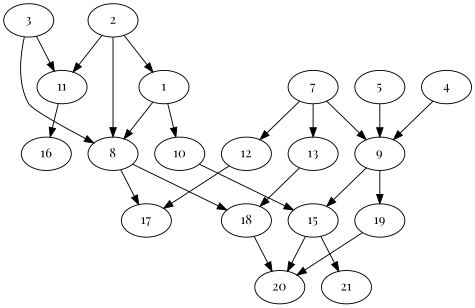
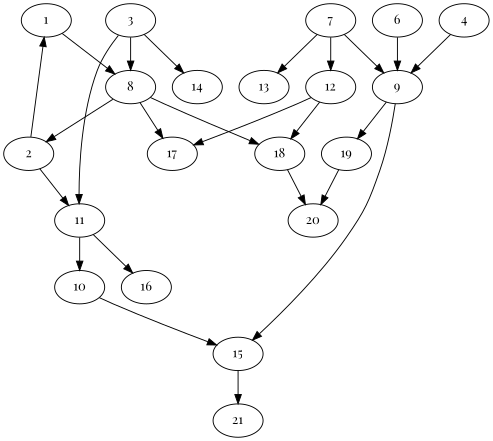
  digraph {
    fontname="Playfair Display"
    node [alpha=0.00 fontname="Playfair Display"]
    edge [fontname="Playfair Display"]
    1 [expect_size=131639046804076494848]
    8 [alpha=0.18 expect_size=608972774045193863168]
    10 [alpha=0.18 expect_size=143326055759586787328]
    17 [alpha=0.16 expect_size=450629249529118982144]
    18 [alpha=0.01 expect_size=250710353342213024]
    15 [alpha=0.11 expect_size=2026058729740941918208]
    20 [alpha=0.02 expect_size=24740777824726540]
    21 [alpha=0.03 expect_size=57280993164860000]
    2 [alpha=0.12 expect_size=1484567513998947254272]
    11 [alpha=0.07 expect_size=9755905070103736]
    16 [alpha=0.17 expect_size=2185855486705568579584]
    12 [alpha=0.13 expect_size=1012990814826624]
    3 [alpha=0.03 expect_size=27888795556035236]
+   14 [alpha=0.11 expect_size=2086492282804151]
    4 [alpha=0.14 expect_size=419009918805649391616]
    9 [alpha=0.15 expect_size=1440282351642141696]
    19 [alpha=0.04 expect_size=54617836408697768]
-   5 [alpha=0.09 expect_size=7352487912587383]
+   5 [alpha=0.09 expect_size=7352487912587383 label=6]
    7 [expect_size=10127410631172814]
    13 [expect_size=209539300748263686144]
    1 -> 8
-   1 -> 10
+   11 -> 10
    8 -> 17
    8 -> 18
    10 -> 15
    18 -> 20
-   15 -> 20
    15 -> 21
    2 -> 1
-   2 -> 8
+   8 -> 2
    2 -> 11
    11 -> 16
    12 -> 17
    3 -> 8
    3 -> 11
+   3 -> 14
    4 -> 9
    9 -> 15
    9 -> 19
    19 -> 20
    5 -> 9
    7 -> 12
    7 -> 9
    7 -> 13
-   13 -> 18
+   12 -> 18
  }
